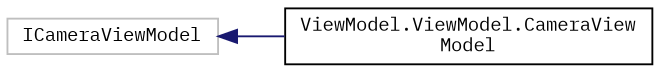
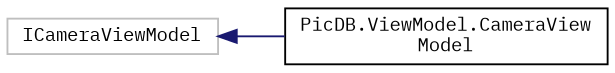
  digraph {
    rankdir=LR
    fontname="IBM Plex Mono"
    node [fillcolor=white fontname="IBM Plex Mono" fontsize=10 shape=record style=filled]
    n1 [color=grey75 height=0.2 label=ICameraViewModel width=0.4]
-   n2 [color=black height=0.2 label="ViewModel.ViewModel.CameraView\lModel" width=0.4]
+   n2 [color=black height=0.2 label="PicDB.ViewModel.CameraView\lModel" width=0.4]
    n1 -> n2 [color=midnightblue dir=back fontname="IBM Plex Mono" fontsize=10 labelfontname=Helvetica labelfontsize=10 style=solid]
  }
